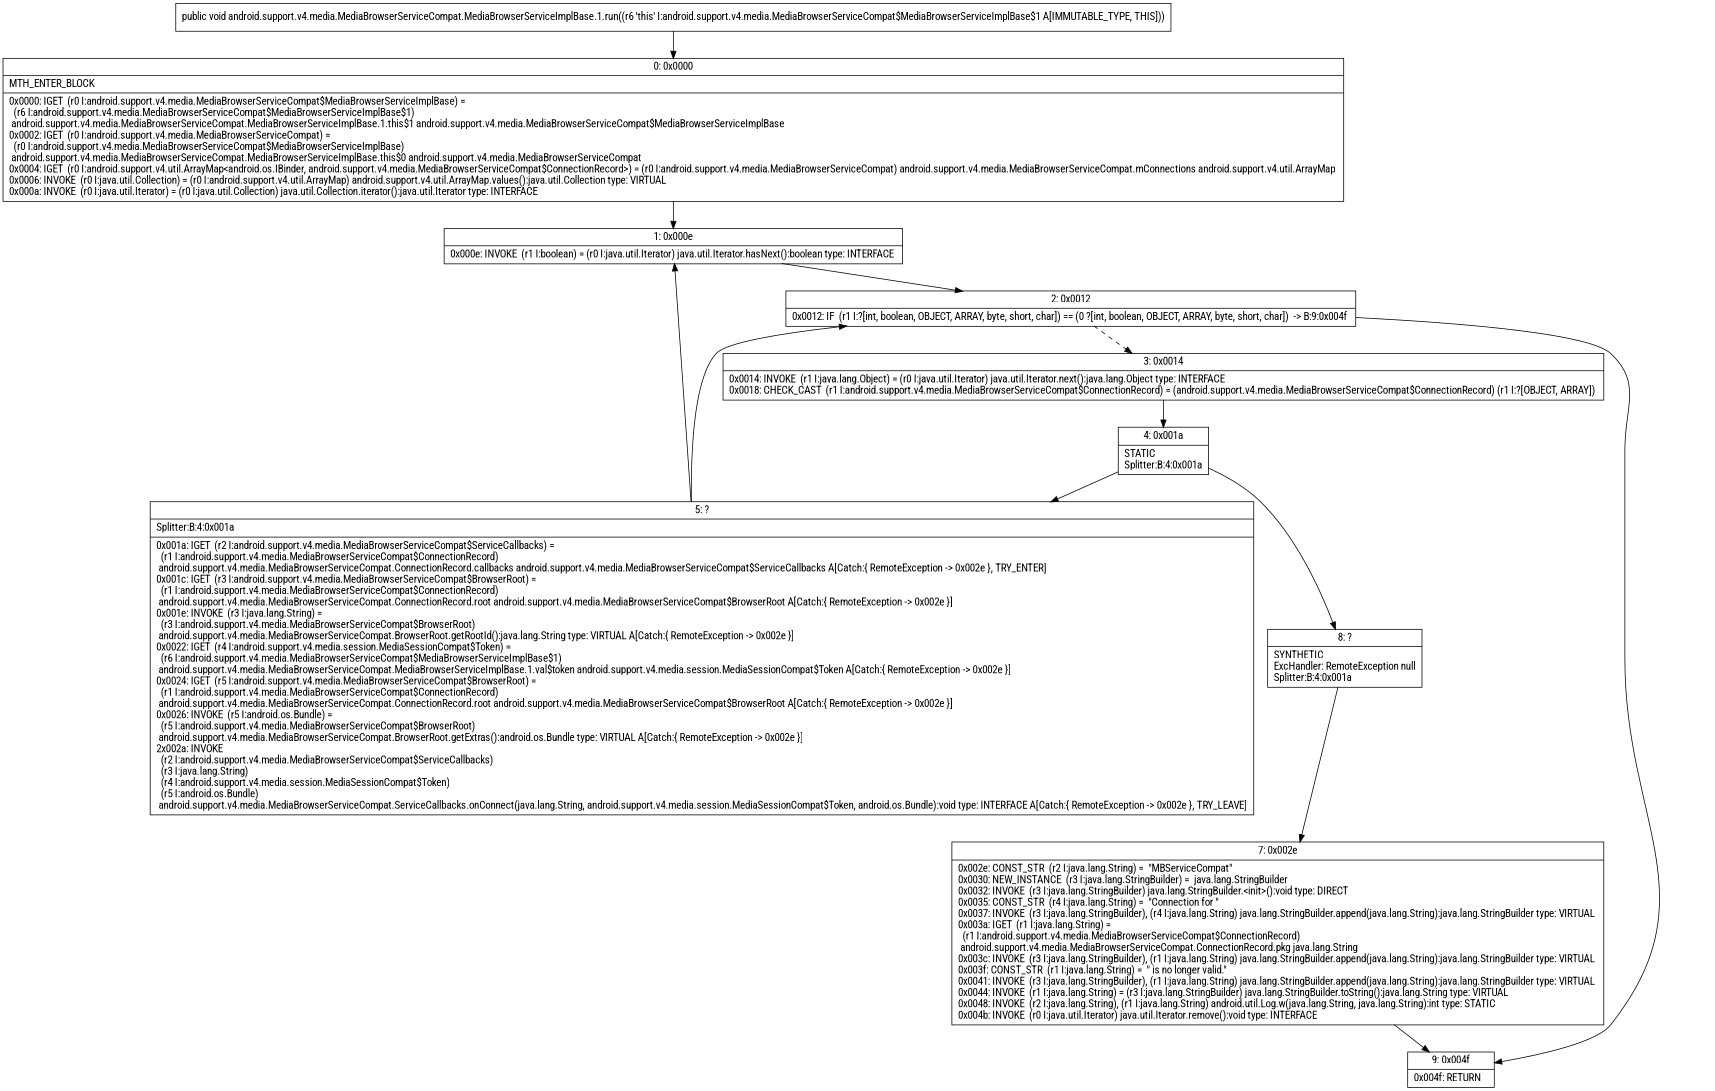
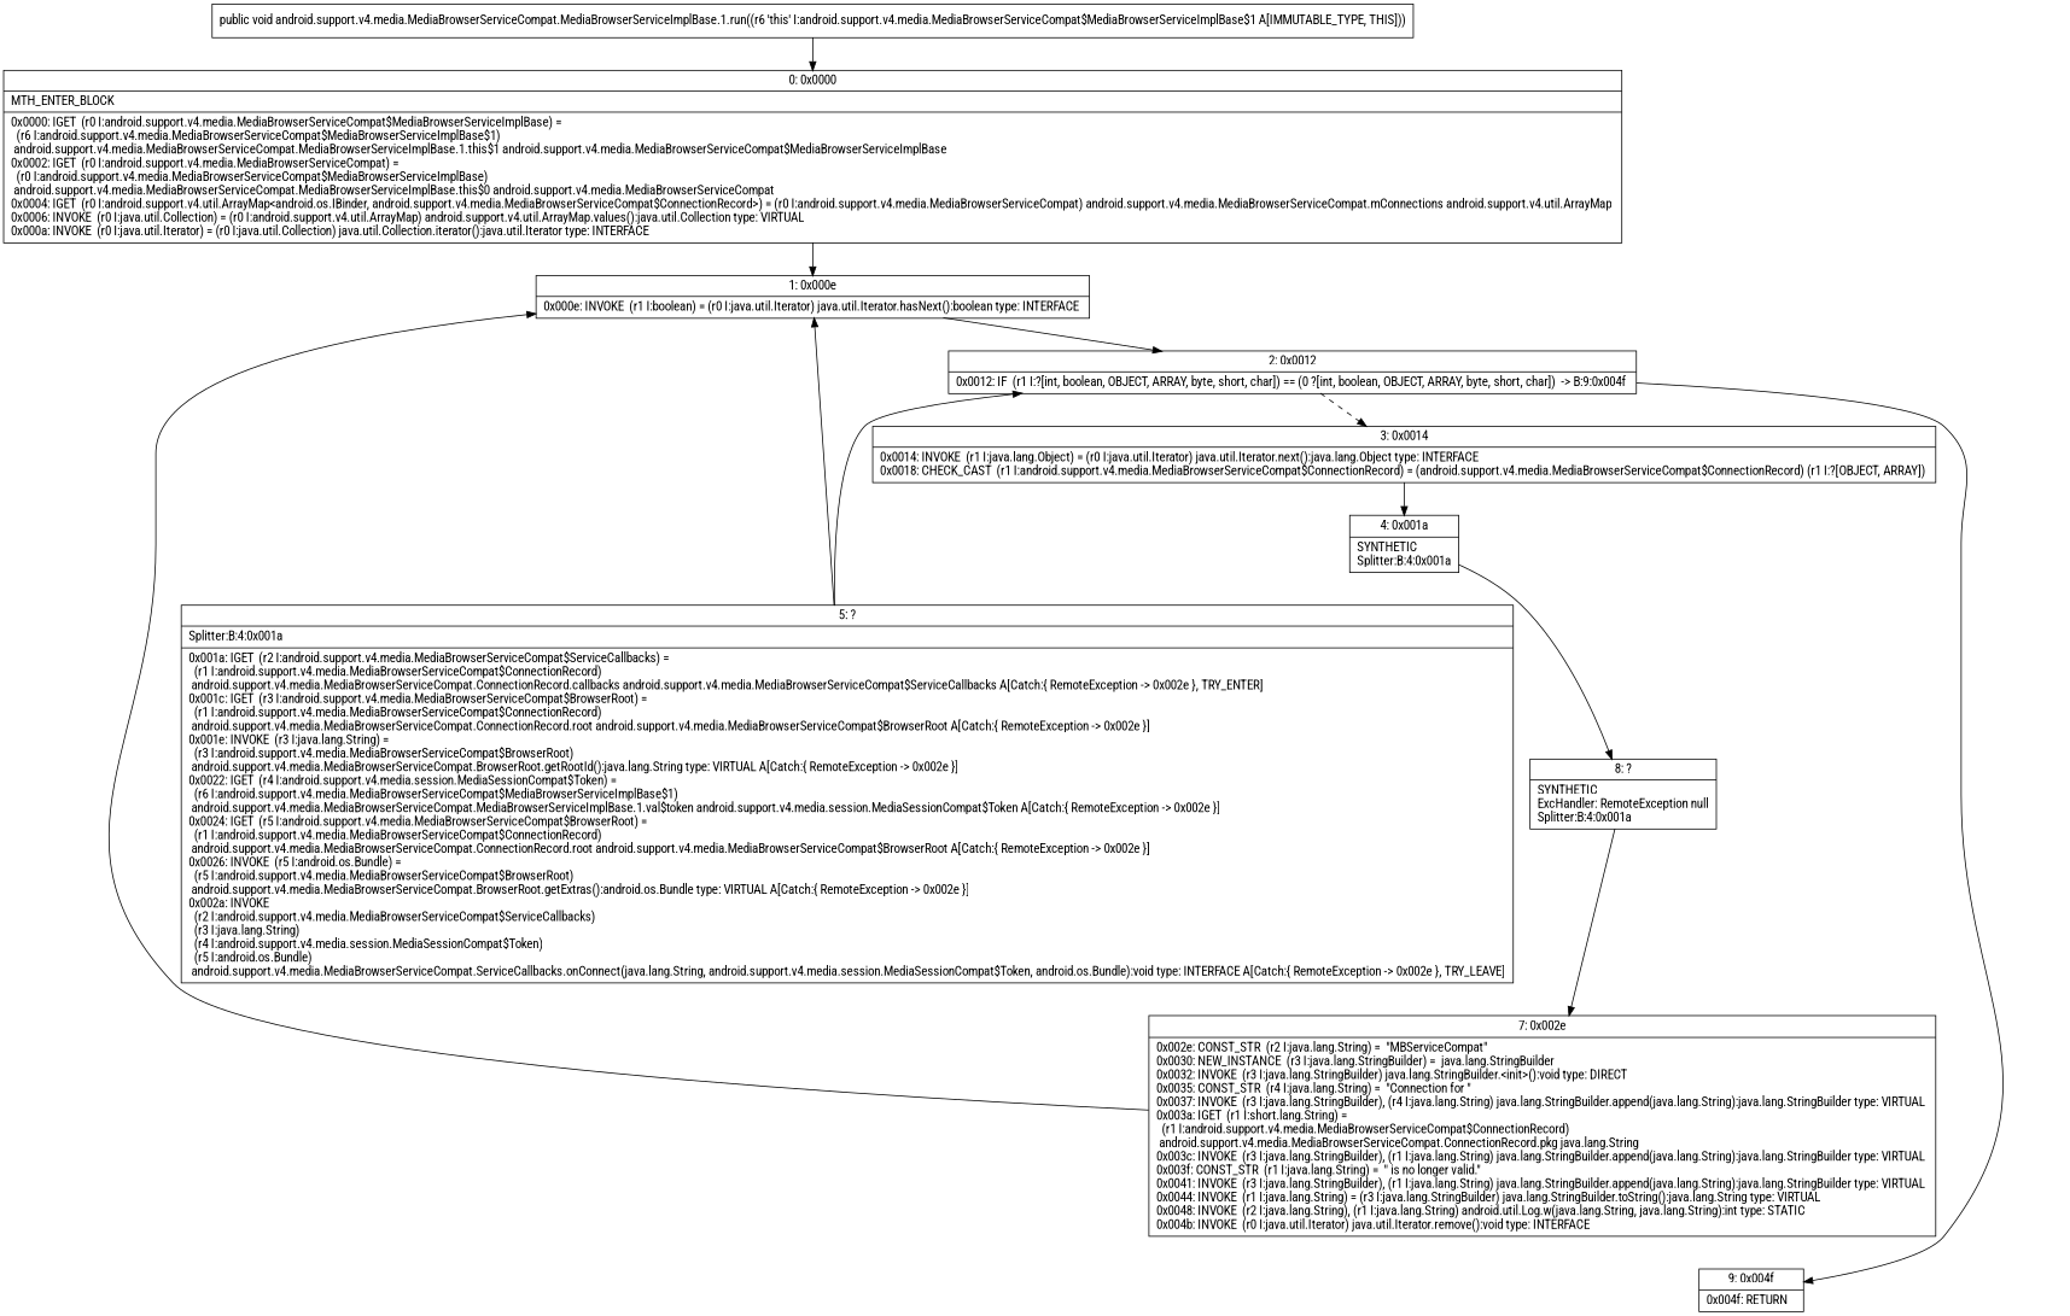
  digraph {
    fontname="Roboto Condensed"
    node [fontname="Roboto Condensed" shape=record]
    edge [fontname="Roboto Condensed"]
    n1 [label="{0\:\ 0x0000|MTH_ENTER_BLOCK\l|0x0000: IGET  (r0 I:android.support.v4.media.MediaBrowserServiceCompat$MediaBrowserServiceImplBase) = \l  (r6 I:android.support.v4.media.MediaBrowserServiceCompat$MediaBrowserServiceImplBase$1)\l android.support.v4.media.MediaBrowserServiceCompat.MediaBrowserServiceImplBase.1.this$1 android.support.v4.media.MediaBrowserServiceCompat$MediaBrowserServiceImplBase \l0x0002: IGET  (r0 I:android.support.v4.media.MediaBrowserServiceCompat) = \l  (r0 I:android.support.v4.media.MediaBrowserServiceCompat$MediaBrowserServiceImplBase)\l android.support.v4.media.MediaBrowserServiceCompat.MediaBrowserServiceImplBase.this$0 android.support.v4.media.MediaBrowserServiceCompat \l0x0004: IGET  (r0 I:android.support.v4.util.ArrayMap\<android.os.IBinder, android.support.v4.media.MediaBrowserServiceCompat$ConnectionRecord\>) = (r0 I:android.support.v4.media.MediaBrowserServiceCompat) android.support.v4.media.MediaBrowserServiceCompat.mConnections android.support.v4.util.ArrayMap \l0x0006: INVOKE  (r0 I:java.util.Collection) = (r0 I:android.support.v4.util.ArrayMap) android.support.v4.util.ArrayMap.values():java.util.Collection type: VIRTUAL \l0x000a: INVOKE  (r0 I:java.util.Iterator) = (r0 I:java.util.Collection) java.util.Collection.iterator():java.util.Iterator type: INTERFACE \l}"]
    n2 [label="{1\:\ 0x000e|0x000e: INVOKE  (r1 I:boolean) = (r0 I:java.util.Iterator) java.util.Iterator.hasNext():boolean type: INTERFACE \l}"]
    n3 [label="{2\:\ 0x0012|0x0012: IF  (r1 I:?[int, boolean, OBJECT, ARRAY, byte, short, char]) == (0 ?[int, boolean, OBJECT, ARRAY, byte, short, char])  \-\> B:9:0x004f \l}"]
    n4 [label="{3\:\ 0x0014|0x0014: INVOKE  (r1 I:java.lang.Object) = (r0 I:java.util.Iterator) java.util.Iterator.next():java.lang.Object type: INTERFACE \l0x0018: CHECK_CAST  (r1 I:android.support.v4.media.MediaBrowserServiceCompat$ConnectionRecord) = (android.support.v4.media.MediaBrowserServiceCompat$ConnectionRecord) (r1 I:?[OBJECT, ARRAY]) \l}"]
    n5 [label="{9\:\ 0x004f|0x004f: RETURN   \l}"]
-   n6 [label="{4\:\ 0x001a|STATIC\lSplitter:B:4:0x001a\l}"]
-   n7 [label="{5\:\ ?|Splitter:B:4:0x001a\l|0x001a: IGET  (r2 I:android.support.v4.media.MediaBrowserServiceCompat$ServiceCallbacks) = \l  (r1 I:android.support.v4.media.MediaBrowserServiceCompat$ConnectionRecord)\l android.support.v4.media.MediaBrowserServiceCompat.ConnectionRecord.callbacks android.support.v4.media.MediaBrowserServiceCompat$ServiceCallbacks A[Catch:\{ RemoteException \-\> 0x002e \}, TRY_ENTER]\l0x001c: IGET  (r3 I:android.support.v4.media.MediaBrowserServiceCompat$BrowserRoot) = \l  (r1 I:android.support.v4.media.MediaBrowserServiceCompat$ConnectionRecord)\l android.support.v4.media.MediaBrowserServiceCompat.ConnectionRecord.root android.support.v4.media.MediaBrowserServiceCompat$BrowserRoot A[Catch:\{ RemoteException \-\> 0x002e \}]\l0x001e: INVOKE  (r3 I:java.lang.String) = \l  (r3 I:android.support.v4.media.MediaBrowserServiceCompat$BrowserRoot)\l android.support.v4.media.MediaBrowserServiceCompat.BrowserRoot.getRootId():java.lang.String type: VIRTUAL A[Catch:\{ RemoteException \-\> 0x002e \}]\l0x0022: IGET  (r4 I:android.support.v4.media.session.MediaSessionCompat$Token) = \l  (r6 I:android.support.v4.media.MediaBrowserServiceCompat$MediaBrowserServiceImplBase$1)\l android.support.v4.media.MediaBrowserServiceCompat.MediaBrowserServiceImplBase.1.val$token android.support.v4.media.session.MediaSessionCompat$Token A[Catch:\{ RemoteException \-\> 0x002e \}]\l0x0024: IGET  (r5 I:android.support.v4.media.MediaBrowserServiceCompat$BrowserRoot) = \l  (r1 I:android.support.v4.media.MediaBrowserServiceCompat$ConnectionRecord)\l android.support.v4.media.MediaBrowserServiceCompat.ConnectionRecord.root android.support.v4.media.MediaBrowserServiceCompat$BrowserRoot A[Catch:\{ RemoteException \-\> 0x002e \}]\l0x0026: INVOKE  (r5 I:android.os.Bundle) = \l  (r5 I:android.support.v4.media.MediaBrowserServiceCompat$BrowserRoot)\l android.support.v4.media.MediaBrowserServiceCompat.BrowserRoot.getExtras():android.os.Bundle type: VIRTUAL A[Catch:\{ RemoteException \-\> 0x002e \}]\l2x002a: INVOKE  \l  (r2 I:android.support.v4.media.MediaBrowserServiceCompat$ServiceCallbacks)\l  (r3 I:java.lang.String)\l  (r4 I:android.support.v4.media.session.MediaSessionCompat$Token)\l  (r5 I:android.os.Bundle)\l android.support.v4.media.MediaBrowserServiceCompat.ServiceCallbacks.onConnect(java.lang.String, android.support.v4.media.session.MediaSessionCompat$Token, android.os.Bundle):void type: INTERFACE A[Catch:\{ RemoteException \-\> 0x002e \}, TRY_LEAVE]\l}"]
+   n6 [label="{4\:\ 0x001a|SYNTHETIC\lSplitter:B:4:0x001a\l}"]
+   n7 [label="{5\:\ ?|Splitter:B:4:0x001a\l|0x001a: IGET  (r2 I:android.support.v4.media.MediaBrowserServiceCompat$ServiceCallbacks) = \l  (r1 I:android.support.v4.media.MediaBrowserServiceCompat$ConnectionRecord)\l android.support.v4.media.MediaBrowserServiceCompat.ConnectionRecord.callbacks android.support.v4.media.MediaBrowserServiceCompat$ServiceCallbacks A[Catch:\{ RemoteException \-\> 0x002e \}, TRY_ENTER]\l0x001c: IGET  (r3 I:android.support.v4.media.MediaBrowserServiceCompat$BrowserRoot) = \l  (r1 I:android.support.v4.media.MediaBrowserServiceCompat$ConnectionRecord)\l android.support.v4.media.MediaBrowserServiceCompat.ConnectionRecord.root android.support.v4.media.MediaBrowserServiceCompat$BrowserRoot A[Catch:\{ RemoteException \-\> 0x002e \}]\l0x001e: INVOKE  (r3 I:java.lang.String) = \l  (r3 I:android.support.v4.media.MediaBrowserServiceCompat$BrowserRoot)\l android.support.v4.media.MediaBrowserServiceCompat.BrowserRoot.getRootId():java.lang.String type: VIRTUAL A[Catch:\{ RemoteException \-\> 0x002e \}]\l0x0022: IGET  (r4 I:android.support.v4.media.session.MediaSessionCompat$Token) = \l  (r6 I:android.support.v4.media.MediaBrowserServiceCompat$MediaBrowserServiceImplBase$1)\l android.support.v4.media.MediaBrowserServiceCompat.MediaBrowserServiceImplBase.1.val$token android.support.v4.media.session.MediaSessionCompat$Token A[Catch:\{ RemoteException \-\> 0x002e \}]\l0x0024: IGET  (r5 I:android.support.v4.media.MediaBrowserServiceCompat$BrowserRoot) = \l  (r1 I:android.support.v4.media.MediaBrowserServiceCompat$ConnectionRecord)\l android.support.v4.media.MediaBrowserServiceCompat.ConnectionRecord.root android.support.v4.media.MediaBrowserServiceCompat$BrowserRoot A[Catch:\{ RemoteException \-\> 0x002e \}]\l0x0026: INVOKE  (r5 I:android.os.Bundle) = \l  (r5 I:android.support.v4.media.MediaBrowserServiceCompat$BrowserRoot)\l android.support.v4.media.MediaBrowserServiceCompat.BrowserRoot.getExtras():android.os.Bundle type: VIRTUAL A[Catch:\{ RemoteException \-\> 0x002e \}]\l0x002a: INVOKE  \l  (r2 I:android.support.v4.media.MediaBrowserServiceCompat$ServiceCallbacks)\l  (r3 I:java.lang.String)\l  (r4 I:android.support.v4.media.session.MediaSessionCompat$Token)\l  (r5 I:android.os.Bundle)\l android.support.v4.media.MediaBrowserServiceCompat.ServiceCallbacks.onConnect(java.lang.String, android.support.v4.media.session.MediaSessionCompat$Token, android.os.Bundle):void type: INTERFACE A[Catch:\{ RemoteException \-\> 0x002e \}, TRY_LEAVE]\l}"]
    n8 [label="{8\:\ ?|SYNTHETIC\lExcHandler: RemoteException null\lSplitter:B:4:0x001a\l}"]
-   n9 [label="{7\:\ 0x002e|0x002e: CONST_STR  (r2 I:java.lang.String) =  \"MBServiceCompat\" \l0x0030: NEW_INSTANCE  (r3 I:java.lang.StringBuilder) =  java.lang.StringBuilder \l0x0032: INVOKE  (r3 I:java.lang.StringBuilder) java.lang.StringBuilder.\<init\>():void type: DIRECT \l0x0035: CONST_STR  (r4 I:java.lang.String) =  \"Connection for \" \l0x0037: INVOKE  (r3 I:java.lang.StringBuilder), (r4 I:java.lang.String) java.lang.StringBuilder.append(java.lang.String):java.lang.StringBuilder type: VIRTUAL \l0x003a: IGET  (r1 I:java.lang.String) = \l  (r1 I:android.support.v4.media.MediaBrowserServiceCompat$ConnectionRecord)\l android.support.v4.media.MediaBrowserServiceCompat.ConnectionRecord.pkg java.lang.String \l0x003c: INVOKE  (r3 I:java.lang.StringBuilder), (r1 I:java.lang.String) java.lang.StringBuilder.append(java.lang.String):java.lang.StringBuilder type: VIRTUAL \l0x003f: CONST_STR  (r1 I:java.lang.String) =  \" is no longer valid.\" \l0x0041: INVOKE  (r3 I:java.lang.StringBuilder), (r1 I:java.lang.String) java.lang.StringBuilder.append(java.lang.String):java.lang.StringBuilder type: VIRTUAL \l0x0044: INVOKE  (r1 I:java.lang.String) = (r3 I:java.lang.StringBuilder) java.lang.StringBuilder.toString():java.lang.String type: VIRTUAL \l0x0048: INVOKE  (r2 I:java.lang.String), (r1 I:java.lang.String) android.util.Log.w(java.lang.String, java.lang.String):int type: STATIC \l0x004b: INVOKE  (r0 I:java.util.Iterator) java.util.Iterator.remove():void type: INTERFACE \l}"]
+   n9 [label="{7\:\ 0x002e|0x002e: CONST_STR  (r2 I:java.lang.String) =  \"MBServiceCompat\" \l0x0030: NEW_INSTANCE  (r3 I:java.lang.StringBuilder) =  java.lang.StringBuilder \l0x0032: INVOKE  (r3 I:java.lang.StringBuilder) java.lang.StringBuilder.\<init\>():void type: DIRECT \l0x0035: CONST_STR  (r4 I:java.lang.String) =  \"Connection for \" \l0x0037: INVOKE  (r3 I:java.lang.StringBuilder), (r4 I:java.lang.String) java.lang.StringBuilder.append(java.lang.String):java.lang.StringBuilder type: VIRTUAL \l0x003a: IGET  (r1 I:short.lang.String) = \l  (r1 I:android.support.v4.media.MediaBrowserServiceCompat$ConnectionRecord)\l android.support.v4.media.MediaBrowserServiceCompat.ConnectionRecord.pkg java.lang.String \l0x003c: INVOKE  (r3 I:java.lang.StringBuilder), (r1 I:java.lang.String) java.lang.StringBuilder.append(java.lang.String):java.lang.StringBuilder type: VIRTUAL \l0x003f: CONST_STR  (r1 I:java.lang.String) =  \" is no longer valid.\" \l0x0041: INVOKE  (r3 I:java.lang.StringBuilder), (r1 I:java.lang.String) java.lang.StringBuilder.append(java.lang.String):java.lang.StringBuilder type: VIRTUAL \l0x0044: INVOKE  (r1 I:java.lang.String) = (r3 I:java.lang.StringBuilder) java.lang.StringBuilder.toString():java.lang.String type: VIRTUAL \l0x0048: INVOKE  (r2 I:java.lang.String), (r1 I:java.lang.String) android.util.Log.w(java.lang.String, java.lang.String):int type: STATIC \l0x004b: INVOKE  (r0 I:java.util.Iterator) java.util.Iterator.remove():void type: INTERFACE \l}"]
    n10 [label="{public void android.support.v4.media.MediaBrowserServiceCompat.MediaBrowserServiceImplBase.1.run((r6 'this' I:android.support.v4.media.MediaBrowserServiceCompat$MediaBrowserServiceImplBase$1 A[IMMUTABLE_TYPE, THIS])) }"]
    n1 -> n2
    n2 -> n3
    n3 -> n4 [style=dashed]
    n3 -> n5
    n4 -> n6
-   n6 -> n7
    n6 -> n8
    n7 -> n2
    n7 -> n3
    n8 -> n9
-   n9 -> n5
+   n9 -> n2
    n10 -> n1
  }
